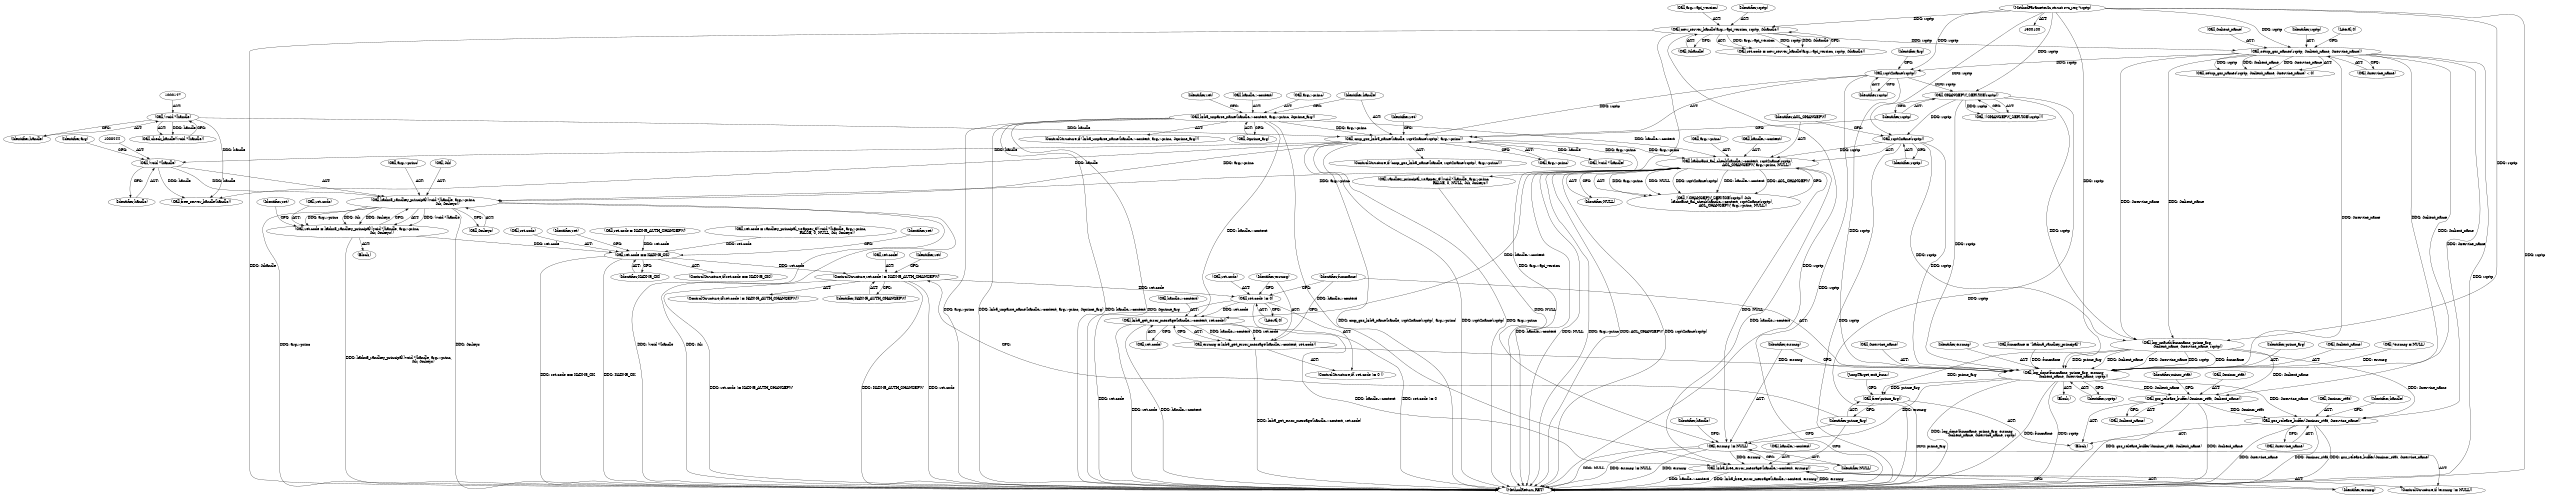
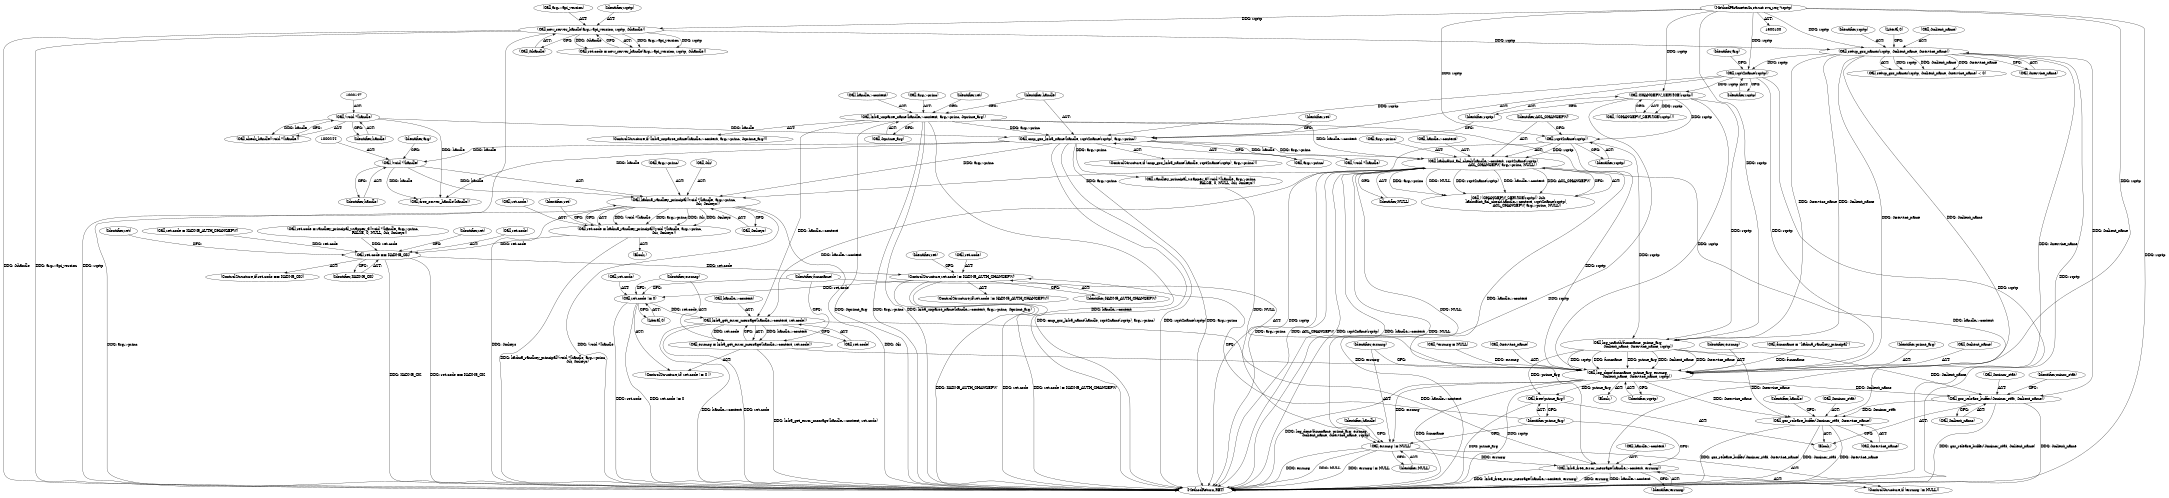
  digraph {
    n1 [label="(Call,kadm5_randkey_principal((void *)handle, arg->princ,\n                                           &k, &nkeys))"]
    n2 [label="(Call,ret.code = kadm5_randkey_principal((void *)handle, arg->princ,\n                                           &k, &nkeys))"]
    n3 [label="(MethodReturn,RET)"]
    n4 [label="(Call,&nkeys)"]
    n5 [label="(Call,ret.code == KADM5_OK)"]
    n6 [label="(Block,)"]
    n7 [label="(Call,(void *)handle)"]
    n8 [label="(Call,free_server_handle(handle))"]
    n9 [label="(Identifier,handle)"]
    n10 [label="(Call,cmp_gss_krb5_name(handle, rqst2name(rqstp), arg->princ))"]
    n11 [label="(Call,kadm5int_acl_check(handle->context, rqst2name(rqstp),\n                                  ACL_CHANGEPW, arg->princ, NULL))"]
    n12 [label="(ControlStructure,if (cmp_gss_krb5_name(handle, rqst2name(rqstp), arg->princ)))"]
    n13 [label="(Call,arg->princ)"]
    n14 [label="(Call,randkey_principal_wrapper_3((void *)handle, arg->princ,\n                                               FALSE, 0, NULL, &k, &nkeys))"]
    n15 [label="(Call,(void *)handle)"]
    n16 [label="(Call,krb5_get_error_message(handle->context, ret.code))"]
    n17 [label="(Call,krb5_free_error_message(handle->context, errmsg))"]
    n18 [label="(Call,errmsg != NULL)"]
    n19 [label="(Identifier,NULL)"]
    n20 [label="(Call,!(CHANGEPW_SERVICE(rqstp)) &&\n               kadm5int_acl_check(handle->context, rqst2name(rqstp),\n                                  ACL_CHANGEPW, arg->princ, NULL))"]
    n21 [label="(Call,(void *)handle)"]
    n22 [label="(Identifier,handle)"]
    n23 [label="(Call,check_handle((void *)handle))"]
    n24 [label="(Call,rqst2name(rqstp))"]
    n25 [label="(Call,CHANGEPW_SERVICE(rqstp))"]
    n26 [label="(Call,log_done(funcname, prime_arg, errmsg,\n                 &client_name, &service_name, rqstp))"]
    n27 [label="(Identifier,rqstp)"]
    n28 [label="(Call,log_unauth(funcname, prime_arg,\n                   &client_name, &service_name, rqstp))"]
    n29 [label="(Call,rqst2name(rqstp))"]
    n30 [label="(Call,!(CHANGEPW_SERVICE(rqstp)))"]
    n31 [label="(Identifier,rqstp)"]
    n32 [label="(Call,gss_release_buffer(&minor_stat, &client_name))"]
    n33 [label="(Call,gss_release_buffer(&minor_stat, &service_name))"]
    n34 [label="(Call,free(prime_arg))"]
    n35 [label="(Identifier,rqstp)"]
    n36 [label="(Block,)"]
    n37 [label="(Call,setup_gss_names(rqstp, &client_name, &service_name))"]
    n38 [label="(Call,setup_gss_names(rqstp, &client_name, &service_name) < 0)"]
    n39 [label="(Call,&service_name)"]
    n40 [label="(Block,)"]
    n41 [label="(Call,&client_name)"]
    n42 [label="(Call,&service_name)"]
    n43 [label="(Call,new_server_handle(arg->api_version, rqstp, &handle))"]
    n44 [label="(Call,&handle)"]
    n45 [label="(Call,ret.code = new_server_handle(arg->api_version, rqstp, &handle))"]
    n46 [label="(MethodParameterIn,struct svc_req *rqstp)"]
    n47 [label=1500100]
    n48 [label="(Identifier,rqstp)"]
    n49 [label="(Call,krb5_unparse_name(handle->context, arg->princ, &prime_arg))"]
    n50 [label="(Call,&prime_arg)"]
    n51 [label="(ControlStructure,if (krb5_unparse_name(handle->context, arg->princ, &prime_arg)))"]
    n52 [label="(Call,errmsg = krb5_get_error_message(handle->context, ret.code))"]
    n53 [label="(Call,ret.code)"]
    n54 [label="(ControlStructure,if (errmsg != NULL))"]
    n55 [label="(Identifier,errmsg)"]
    n56 [label="(Identifier,NULL)"]
    n57 [label="(ControlStructure,ret.code != KADM5_AUTH_CHANGEPW)"]
    n58 [label="(Identifier,KADM5_OK)"]
    n59 [label="(ControlStructure,if(ret.code == KADM5_OK))"]
    n60 [label="(Call,ret.code != 0)"]
    n61 [label="(ControlStructure,if(ret.code != KADM5_AUTH_CHANGEPW))"]
    n62 [label="(Identifier,KADM5_AUTH_CHANGEPW)"]
    n63 [label="(Literal,0)"]
    n64 [label="(ControlStructure,if( ret.code != 0 ))"]
    n65 [label="(Identifier,prime_arg)"]
    n66 [label="(Call,funcname = \"kadm5_randkey_principal\")"]
    n67 [label="(Call,handle->context)"]
    n68 [label="(Call,ret.code)"]
    n69 [label="(Call,arg->api_version)"]
    n70 [label="(Identifier,prime_arg)"]
    n71 [label="(Identifier,handle)"]
    n72 [label="(Identifier,arg)"]
    n73 [label="(Identifier,handle)"]
    n74 [label="(Identifier,ret)"]
    n75 [label="(Call,ret.code)"]
    n76 [label="(Call,handle->context)"]
    n77 [label="(Identifier,ACL_CHANGEPW)"]
    n78 [label="(Call,ret.code = KADM5_AUTH_CHANGEPW)"]
    n79 [label="(Identifier,ret)"]
    n80 [label="(Call,arg->princ)"]
    n81 [label="(Identifier,ret)"]
    n82 [label="(Identifier,handle)"]
    n83 [label="(Call,&client_name)"]
    n84 [label="(Identifier,errmsg)"]
    n85 [label="(Call,&minor_stat)"]
    n86 [label="(Call,ret.code = randkey_principal_wrapper_3((void *)handle, arg->princ,\n                                               FALSE, 0, NULL, &k, &nkeys))"]
    n87 [label="(Call,&k)"]
    n88 [label="(Identifier,ret)"]
    n89 [label="(Call,ret.code)"]
    n90 [label="(Call,arg->princ)"]
    n91 [label="(Call,&client_name)"]
    n92 [label="(Call,*errmsg = NULL)"]
    n93 [label="(Identifier,ret)"]
    n94 [label="(Identifier,rqstp)"]
-   n95 [label="(JumpTarget,exit_func:)"]
    n96 [label="(Call,handle->context)"]
    n97 [label="(Identifier,errmsg)"]
    n98 [label="(Call,arg->princ)"]
    n99 [label="(Identifier,ret)"]
    n100 [label="(Identifier,rqstp)"]
    n101 [label="(Call,&minor_stat)"]
    n102 [label="(Call,handle->context)"]
    n103 [label="(Identifier,arg)"]
    n104 [label="(Call,ret.code)"]
    n105 [label="(Call,&service_name)"]
    n106 [label="(Identifier,errmsg)"]
    n107 [label="(Literal,0)"]
    n108 [label="(Identifier,funcname)"]
    n109 [label="(Identifier,minor_stat)"]
    1000244
    1000147
    n1 -> n2 [label="AST: "]
    n1 -> n2 [label="DDG: (void *)handle"]
    n1 -> n2 [label="DDG: arg->princ"]
    n1 -> n2 [label="DDG: &k"]
    n1 -> n2 [label="DDG: &nkeys"]
    n1 -> n3 [label="DDG: &nkeys"]
    n1 -> n3 [label="DDG: arg->princ"]
    n1 -> n3 [label="DDG: (void *)handle"]
    n1 -> n3 [label="DDG: &k"]
    n1 -> n4 [label="CFG: "]
    n2 -> n1 [label="CFG: "]
    n2 -> n3 [label="DDG: kadm5_randkey_principal((void *)handle, arg->princ,\n                                           &k, &nkeys)"]
    n2 -> n5 [label="DDG: ret.code"]
    n2 -> n6 [label="AST: "]
    n4 -> n1 [label="AST: "]
    n5 -> n3 [label="DDG: ret.code == KADM5_OK"]
    n5 -> n3 [label="DDG: KADM5_OK"]
    n5 -> n57 [label="DDG: ret.code"]
    n5 -> n58 [label="CFG: "]
    n5 -> n59 [label="AST: "]
    n7 -> n1 [label="AST: "]
    n7 -> n1 [label="DDG: handle"]
    n7 -> n8 [label="DDG: handle"]
    n7 -> n9 [label="CFG: "]
    n9 -> n7 [label="AST: "]
    n10 -> n1 [label="DDG: arg->princ"]
    n10 -> n3 [label="DDG: cmp_gss_krb5_name(handle, rqst2name(rqstp), arg->princ)"]
    n10 -> n3 [label="DDG: rqst2name(rqstp)"]
    n10 -> n3 [label="DDG: arg->princ"]
    n10 -> n7 [label="DDG: handle"]
    n10 -> n8 [label="DDG: handle"]
    n10 -> n11 [label="DDG: arg->princ"]
    n10 -> n12 [label="AST: "]
    n10 -> n13 [label="CFG: "]
    n10 -> n14 [label="DDG: arg->princ"]
    n10 -> n15 [label="DDG: handle"]
    n11 -> n1 [label="DDG: arg->princ"]
    n11 -> n3 [label="DDG: handle->context"]
    n11 -> n3 [label="DDG: NULL"]
    n11 -> n3 [label="DDG: arg->princ"]
    n11 -> n3 [label="DDG: ACL_CHANGEPW"]
    n11 -> n3 [label="DDG: rqst2name(rqstp)"]
    n11 -> n16 [label="DDG: handle->context"]
    n11 -> n17 [label="DDG: handle->context"]
    n11 -> n18 [label="DDG: NULL"]
    n11 -> n19 [label="CFG: "]
    n11 -> n20 [label="AST: "]
    n11 -> n20 [label="DDG: arg->princ"]
    n11 -> n20 [label="DDG: NULL"]
    n11 -> n20 [label="DDG: rqst2name(rqstp)"]
    n11 -> n20 [label="DDG: handle->context"]
    n11 -> n20 [label="DDG: ACL_CHANGEPW"]
    n13 -> n10 [label="AST: "]
    n14 -> n18 [label="DDG: NULL"]
    n16 -> n3 [label="DDG: ret.code"]
    n16 -> n3 [label="DDG: handle->context"]
    n16 -> n17 [label="DDG: handle->context"]
    n16 -> n52 [label="AST: "]
    n16 -> n52 [label="DDG: handle->context"]
    n16 -> n52 [label="DDG: ret.code"]
    n16 -> n53 [label="CFG: "]
    n17 -> n3 [label="DDG: errmsg"]
    n17 -> n3 [label="DDG: handle->context"]
    n17 -> n3 [label="DDG: krb5_free_error_message(handle->context, errmsg)"]
    n17 -> n54 [label="AST: "]
    n17 -> n55 [label="CFG: "]
    n18 -> n3 [label="DDG: errmsg"]
    n18 -> n3 [label="DDG: NULL"]
    n18 -> n3 [label="DDG: errmsg != NULL"]
    n18 -> n17 [label="DDG: errmsg"]
    n18 -> n54 [label="AST: "]
    n18 -> n56 [label="CFG: "]
    n19 -> n11 [label="AST: "]
    n20 -> n11 [label="CFG: "]
    n21 -> n8 [label="DDG: handle"]
    n21 -> n10 [label="DDG: handle"]
    n21 -> n22 [label="CFG: "]
    n21 -> n23 [label="AST: "]
    n21 -> n23 [label="DDG: handle"]
    n22 -> n21 [label="AST: "]
    n23 -> n21 [label="CFG: "]
    n24 -> n3 [label="DDG: rqstp"]
    n24 -> n10 [label="AST: "]
    n24 -> n10 [label="DDG: rqstp"]
    n24 -> n25 [label="DDG: rqstp"]
    n24 -> n26 [label="DDG: rqstp"]
    n24 -> n27 [label="CFG: "]
    n25 -> n3 [label="DDG: rqstp"]
    n25 -> n26 [label="DDG: rqstp"]
    n25 -> n28 [label="DDG: rqstp"]
    n25 -> n29 [label="DDG: rqstp"]
    n25 -> n30 [label="AST: "]
    n25 -> n30 [label="DDG: rqstp"]
    n25 -> n31 [label="CFG: "]
    n26 -> n3 [label="DDG: rqstp"]
    n26 -> n3 [label="DDG: log_done(funcname, prime_arg, errmsg,\n                 &client_name, &service_name, rqstp)"]
    n26 -> n3 [label="DDG: funcname"]
    n26 -> n18 [label="DDG: errmsg"]
    n26 -> n32 [label="DDG: &client_name"]
    n26 -> n33 [label="DDG: &service_name"]
    n26 -> n34 [label="DDG: prime_arg"]
    n26 -> n35 [label="CFG: "]
    n26 -> n36 [label="AST: "]
    n27 -> n24 [label="AST: "]
    n28 -> n26 [label="DDG: funcname"]
    n28 -> n26 [label="DDG: prime_arg"]
    n28 -> n26 [label="DDG: &client_name"]
    n28 -> n26 [label="DDG: &service_name"]
    n28 -> n26 [label="DDG: rqstp"]
    n28 -> n32 [label="DDG: &client_name"]
    n28 -> n33 [label="DDG: &service_name"]
    n28 -> n34 [label="DDG: prime_arg"]
    n29 -> n3 [label="DDG: rqstp"]
    n29 -> n11 [label="AST: "]
    n29 -> n11 [label="DDG: rqstp"]
    n29 -> n26 [label="DDG: rqstp"]
    n29 -> n28 [label="DDG: rqstp"]
    n29 -> n48 [label="CFG: "]
    n30 -> n25 [label="CFG: "]
    n31 -> n10 [label="CFG: "]
    n31 -> n25 [label="AST: "]
    n32 -> n3 [label="DDG: &client_name"]
    n32 -> n3 [label="DDG: gss_release_buffer(&minor_stat, &client_name)"]
    n32 -> n33 [label="DDG: &minor_stat"]
    n32 -> n40 [label="AST: "]
    n32 -> n41 [label="CFG: "]
    n33 -> n3 [label="DDG: &minor_stat"]
    n33 -> n3 [label="DDG: gss_release_buffer(&minor_stat, &service_name)"]
    n33 -> n3 [label="DDG: &service_name"]
    n33 -> n40 [label="AST: "]
    n33 -> n42 [label="CFG: "]
    n34 -> n3 [label="DDG: prime_arg"]
    n34 -> n40 [label="AST: "]
    n34 -> n65 [label="CFG: "]
    n35 -> n26 [label="AST: "]
    n37 -> n3 [label="DDG: rqstp"]
    n37 -> n24 [label="DDG: rqstp"]
    n37 -> n26 [label="DDG: &client_name"]
    n37 -> n26 [label="DDG: &service_name"]
    n37 -> n28 [label="DDG: &client_name"]
    n37 -> n28 [label="DDG: &service_name"]
    n37 -> n32 [label="DDG: &client_name"]
    n37 -> n33 [label="DDG: &service_name"]
    n37 -> n38 [label="AST: "]
    n37 -> n38 [label="DDG: rqstp"]
    n37 -> n38 [label="DDG: &client_name"]
    n37 -> n38 [label="DDG: &service_name"]
    n37 -> n39 [label="CFG: "]
    n39 -> n37 [label="AST: "]
    n41 -> n32 [label="AST: "]
    n42 -> n33 [label="AST: "]
    n43 -> n3 [label="DDG: arg->api_version"]
    n43 -> n3 [label="DDG: rqstp"]
    n43 -> n3 [label="DDG: &handle"]
    n43 -> n37 [label="DDG: rqstp"]
    n43 -> n44 [label="CFG: "]
    n43 -> n45 [label="AST: "]
    n43 -> n45 [label="DDG: arg->api_version"]
    n43 -> n45 [label="DDG: rqstp"]
    n43 -> n45 [label="DDG: &handle"]
    n44 -> n43 [label="AST: "]
    n45 -> n43 [label="CFG: "]
    n46 -> n3 [label="DDG: rqstp"]
    n46 -> n24 [label="DDG: rqstp"]
    n46 -> n25 [label="DDG: rqstp"]
    n46 -> n26 [label="DDG: rqstp"]
    n46 -> n28 [label="DDG: rqstp"]
    n46 -> n29 [label="DDG: rqstp"]
    n46 -> n37 [label="DDG: rqstp"]
    n46 -> n43 [label="DDG: rqstp"]
    n46 -> n47 [label="AST: "]
    n48 -> n29 [label="AST: "]
    n49 -> n3 [label="DDG: handle->context"]
    n49 -> n3 [label="DDG: &prime_arg"]
    n49 -> n3 [label="DDG: arg->princ"]
    n49 -> n3 [label="DDG: krb5_unparse_name(handle->context, arg->princ, &prime_arg)"]
    n49 -> n10 [label="DDG: arg->princ"]
    n49 -> n11 [label="DDG: handle->context"]
    n49 -> n16 [label="DDG: handle->context"]
    n49 -> n17 [label="DDG: handle->context"]
    n49 -> n50 [label="CFG: "]
    n49 -> n51 [label="AST: "]
    n50 -> n49 [label="AST: "]
    n52 -> n3 [label="DDG: krb5_get_error_message(handle->context, ret.code)"]
    n52 -> n16 [label="CFG: "]
    n52 -> n26 [label="DDG: errmsg"]
    n52 -> n64 [label="AST: "]
    n53 -> n16 [label="AST: "]
    n55 -> n17 [label="AST: "]
    n56 -> n18 [label="AST: "]
    n57 -> n3 [label="DDG: ret.code != KADM5_AUTH_CHANGEPW"]
    n57 -> n3 [label="DDG: KADM5_AUTH_CHANGEPW"]
    n57 -> n3 [label="DDG: ret.code"]
    n57 -> n60 [label="DDG: ret.code"]
    n57 -> n61 [label="AST: "]
    n57 -> n62 [label="CFG: "]
    n58 -> n5 [label="AST: "]
    n60 -> n3 [label="DDG: ret.code"]
    n60 -> n3 [label="DDG: ret.code != 0"]
    n60 -> n16 [label="DDG: ret.code"]
    n60 -> n63 [label="CFG: "]
    n60 -> n64 [label="AST: "]
    n62 -> n57 [label="AST: "]
    n63 -> n60 [label="AST: "]
    n65 -> n17 [label="CFG: "]
    n65 -> n18 [label="CFG: "]
    n65 -> n34 [label="AST: "]
    n65 -> n57 [label="CFG: "]
    n66 -> n26 [label="DDG: funcname"]
    n67 -> n11 [label="AST: "]
    n68 -> n2 [label="AST: "]
    n69 -> n43 [label="AST: "]
    n70 -> n26 [label="AST: "]
    n71 -> n18 [label="CFG: "]
    n72 -> n7 [label="CFG: "]
    n73 -> n33 [label="CFG: "]
    n74 -> n5 [label="CFG: "]
    n75 -> n60 [label="AST: "]
    n76 -> n17 [label="AST: "]
    n77 -> n11 [label="AST: "]
    n77 -> n29 [label="CFG: "]
    n78 -> n5 [label="DDG: ret.code"]
    n79 -> n10 [label="CFG: "]
    n80 -> n49 [label="AST: "]
    n81 -> n57 [label="CFG: "]
    n82 -> n10 [label="AST: "]
    n82 -> n49 [label="CFG: "]
    n83 -> n37 [label="AST: "]
    n84 -> n18 [label="AST: "]
    n84 -> n26 [label="CFG: "]
    n85 -> n33 [label="AST: "]
    n86 -> n5 [label="DDG: ret.code"]
    n87 -> n1 [label="AST: "]
    n88 -> n5 [label="CFG: "]
    n89 -> n5 [label="AST: "]
    n90 -> n1 [label="AST: "]
    n91 -> n26 [label="AST: "]
    n92 -> n26 [label="DDG: errmsg"]
    n93 -> n49 [label="CFG: "]
    n94 -> n37 [label="AST: "]
-   n95 -> n34 [label="CFG: "]
    n96 -> n16 [label="AST: "]
    n97 -> n52 [label="AST: "]
    n97 -> n60 [label="CFG: "]
    n98 -> n11 [label="AST: "]
    n99 -> n2 [label="CFG: "]
    n100 -> n43 [label="AST: "]
    n101 -> n32 [label="AST: "]
    n102 -> n49 [label="AST: "]
    n103 -> n24 [label="CFG: "]
    n104 -> n57 [label="AST: "]
    n105 -> n26 [label="AST: "]
    n106 -> n26 [label="AST: "]
    n107 -> n37 [label="CFG: "]
    n108 -> n26 [label="AST: "]
    n108 -> n52 [label="CFG: "]
    n108 -> n60 [label="CFG: "]
    n109 -> n32 [label="CFG: "]
    1000244 -> n7 [label="AST: "]
    1000147 -> n21 [label="AST: "]
  }
